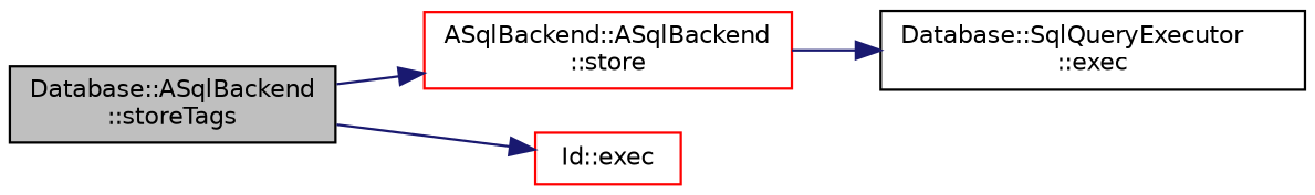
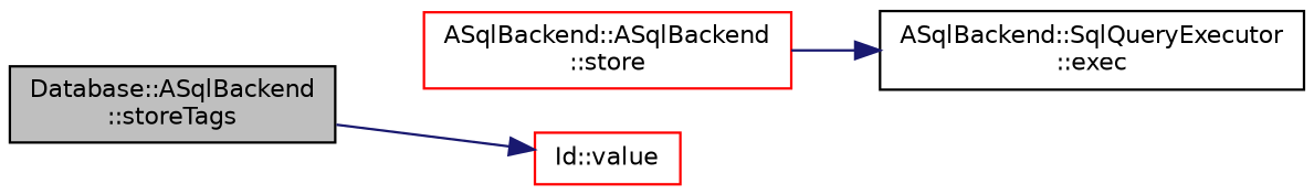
  digraph {
    rankdir=LR
    node [color=black fillcolor=white fontname=Helvetica fontsize=10 shape=record style=filled]
    edge [color=midnightblue fontname=Helvetica fontsize=10 labelfontname=Helvetica labelfontsize=10 style=solid]
    n1 [fillcolor=grey75 fontcolor=black height=0.2 label="Database::ASqlBackend\l::storeTags" width=0.4]
    n2 [color=red height=0.2 label="ASqlBackend::ASqlBackend\l::store" width=0.4]
-   n3 [color=red height=0.2 label="Id::exec" width=0.4]
-   n4 [height=0.2 label="Database::SqlQueryExecutor\l::exec" width=0.4]
-   n1 -> n2
+   n3 [color=red height=0.2 label="Id::value" width=0.4]
+   n4 [height=0.2 label="ASqlBackend::SqlQueryExecutor\l::exec" width=0.4]
    n1 -> n3
    n2 -> n4
  }
